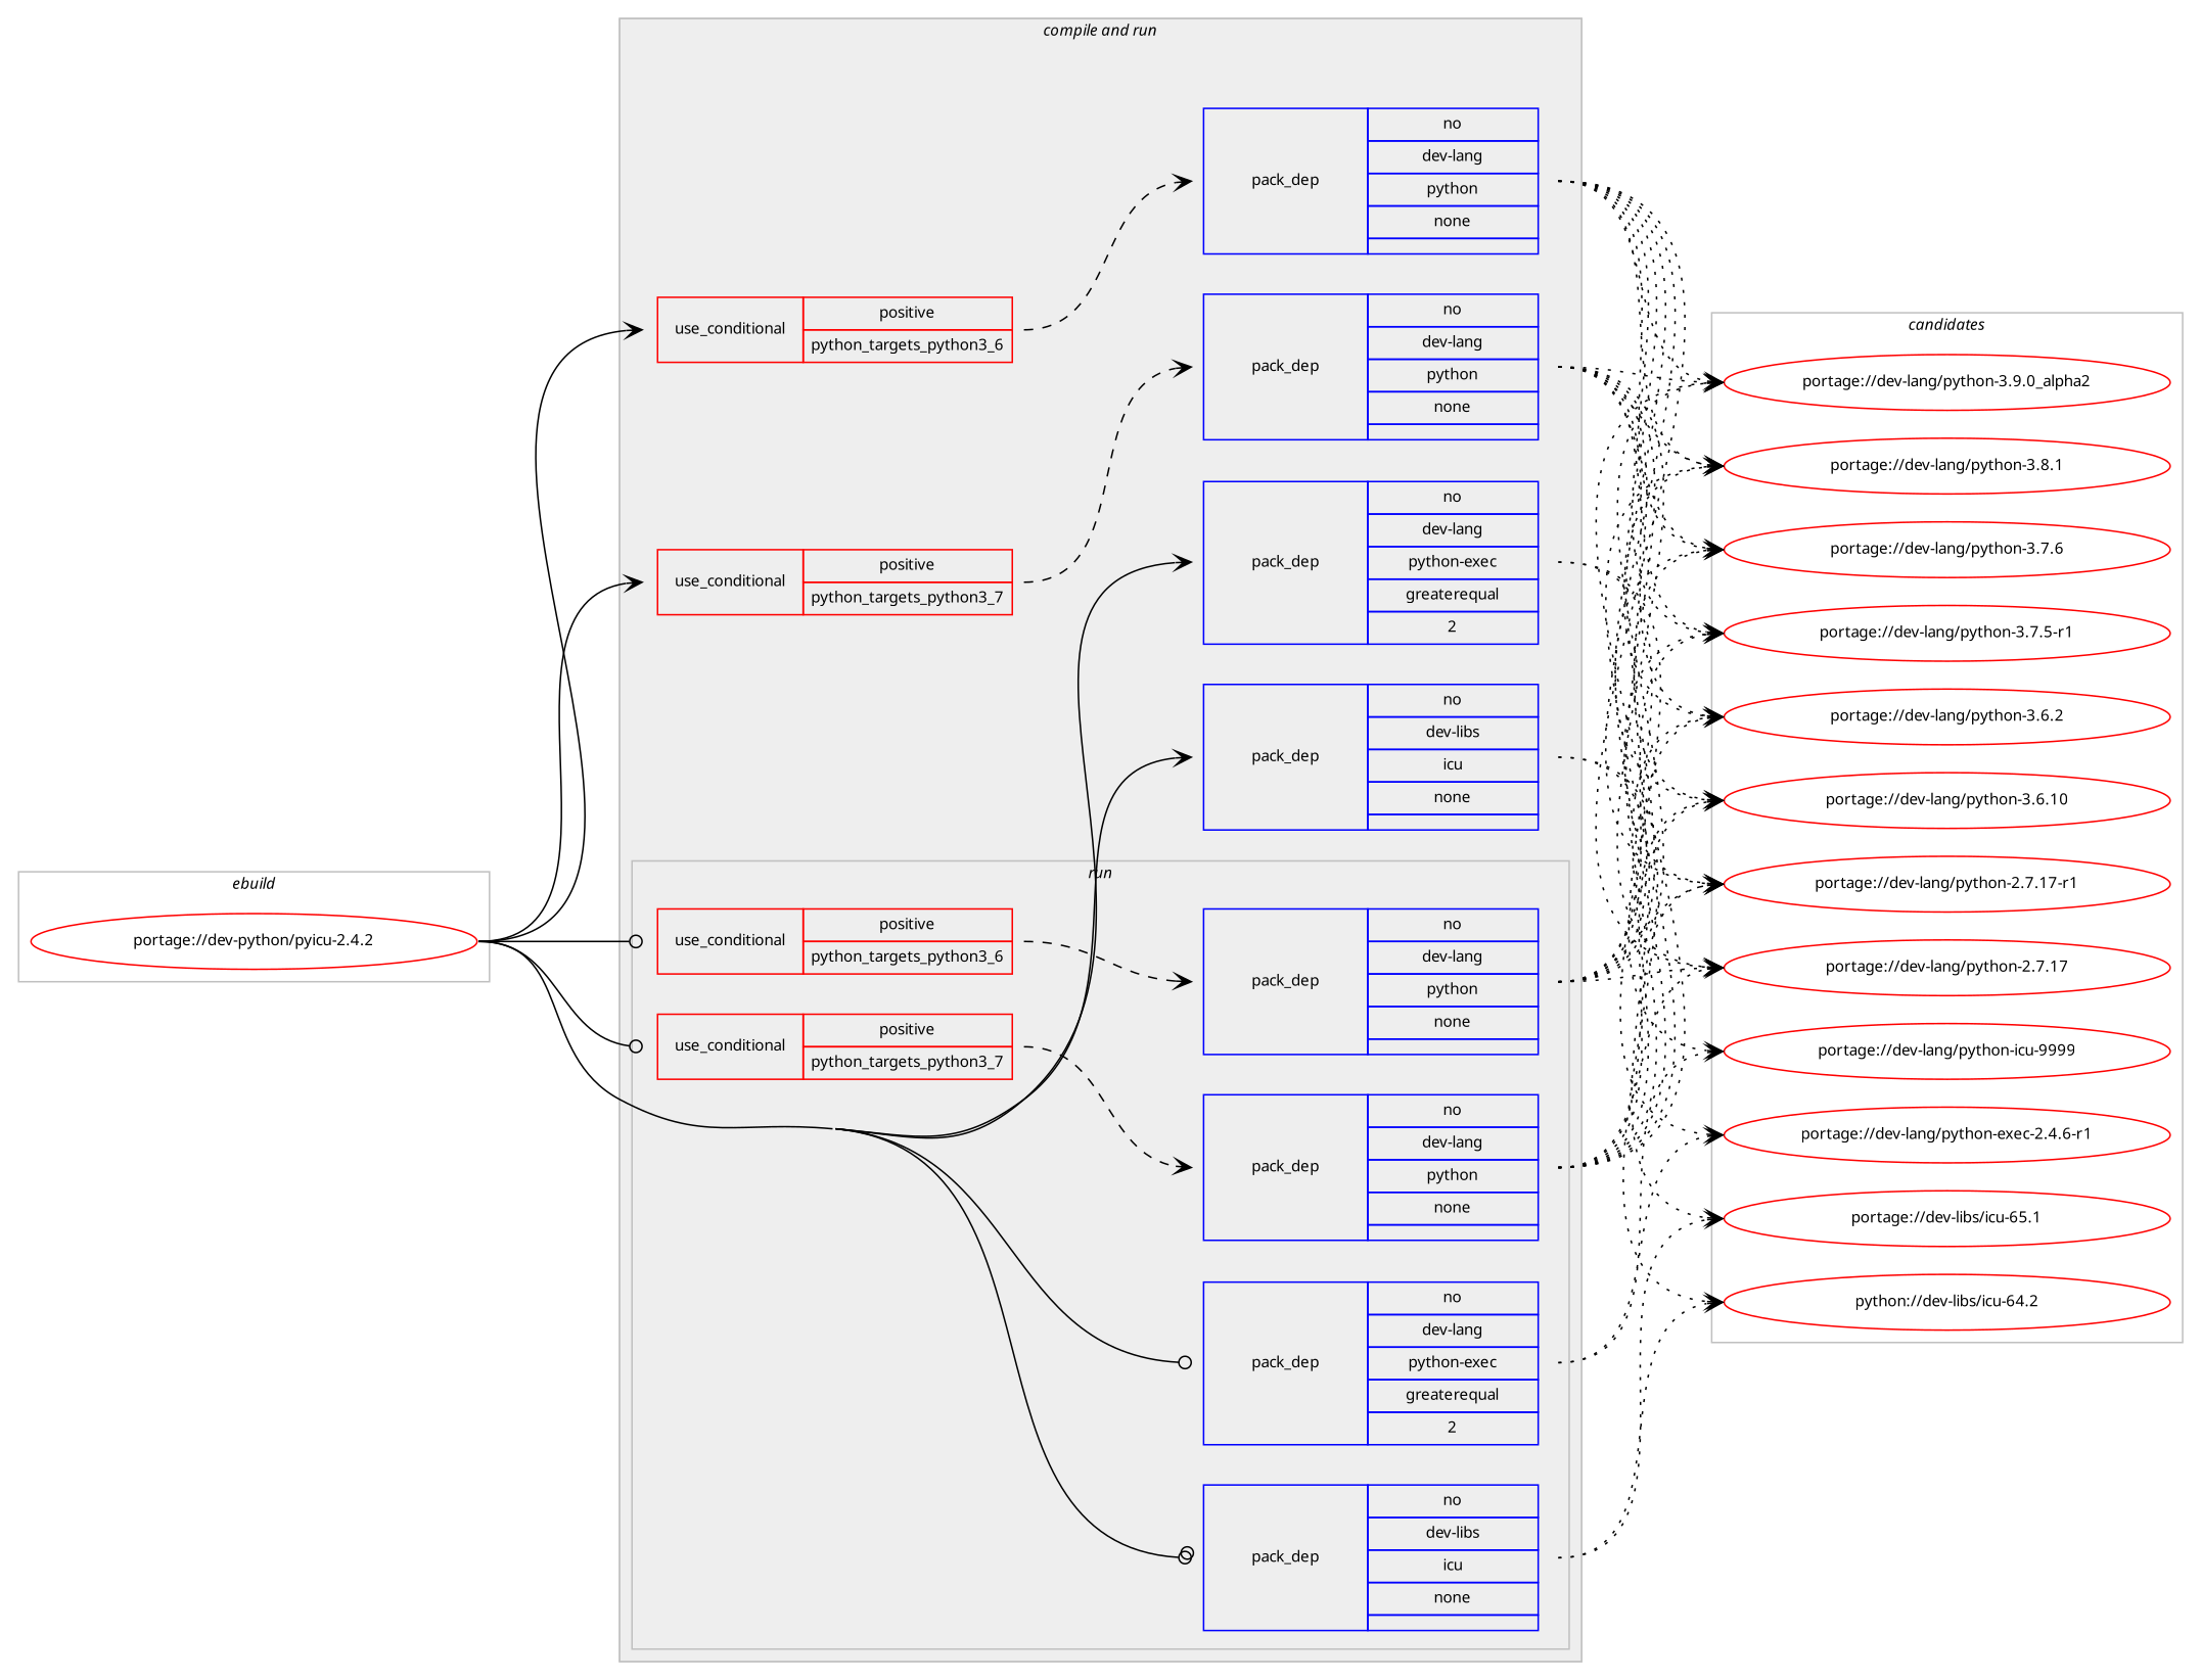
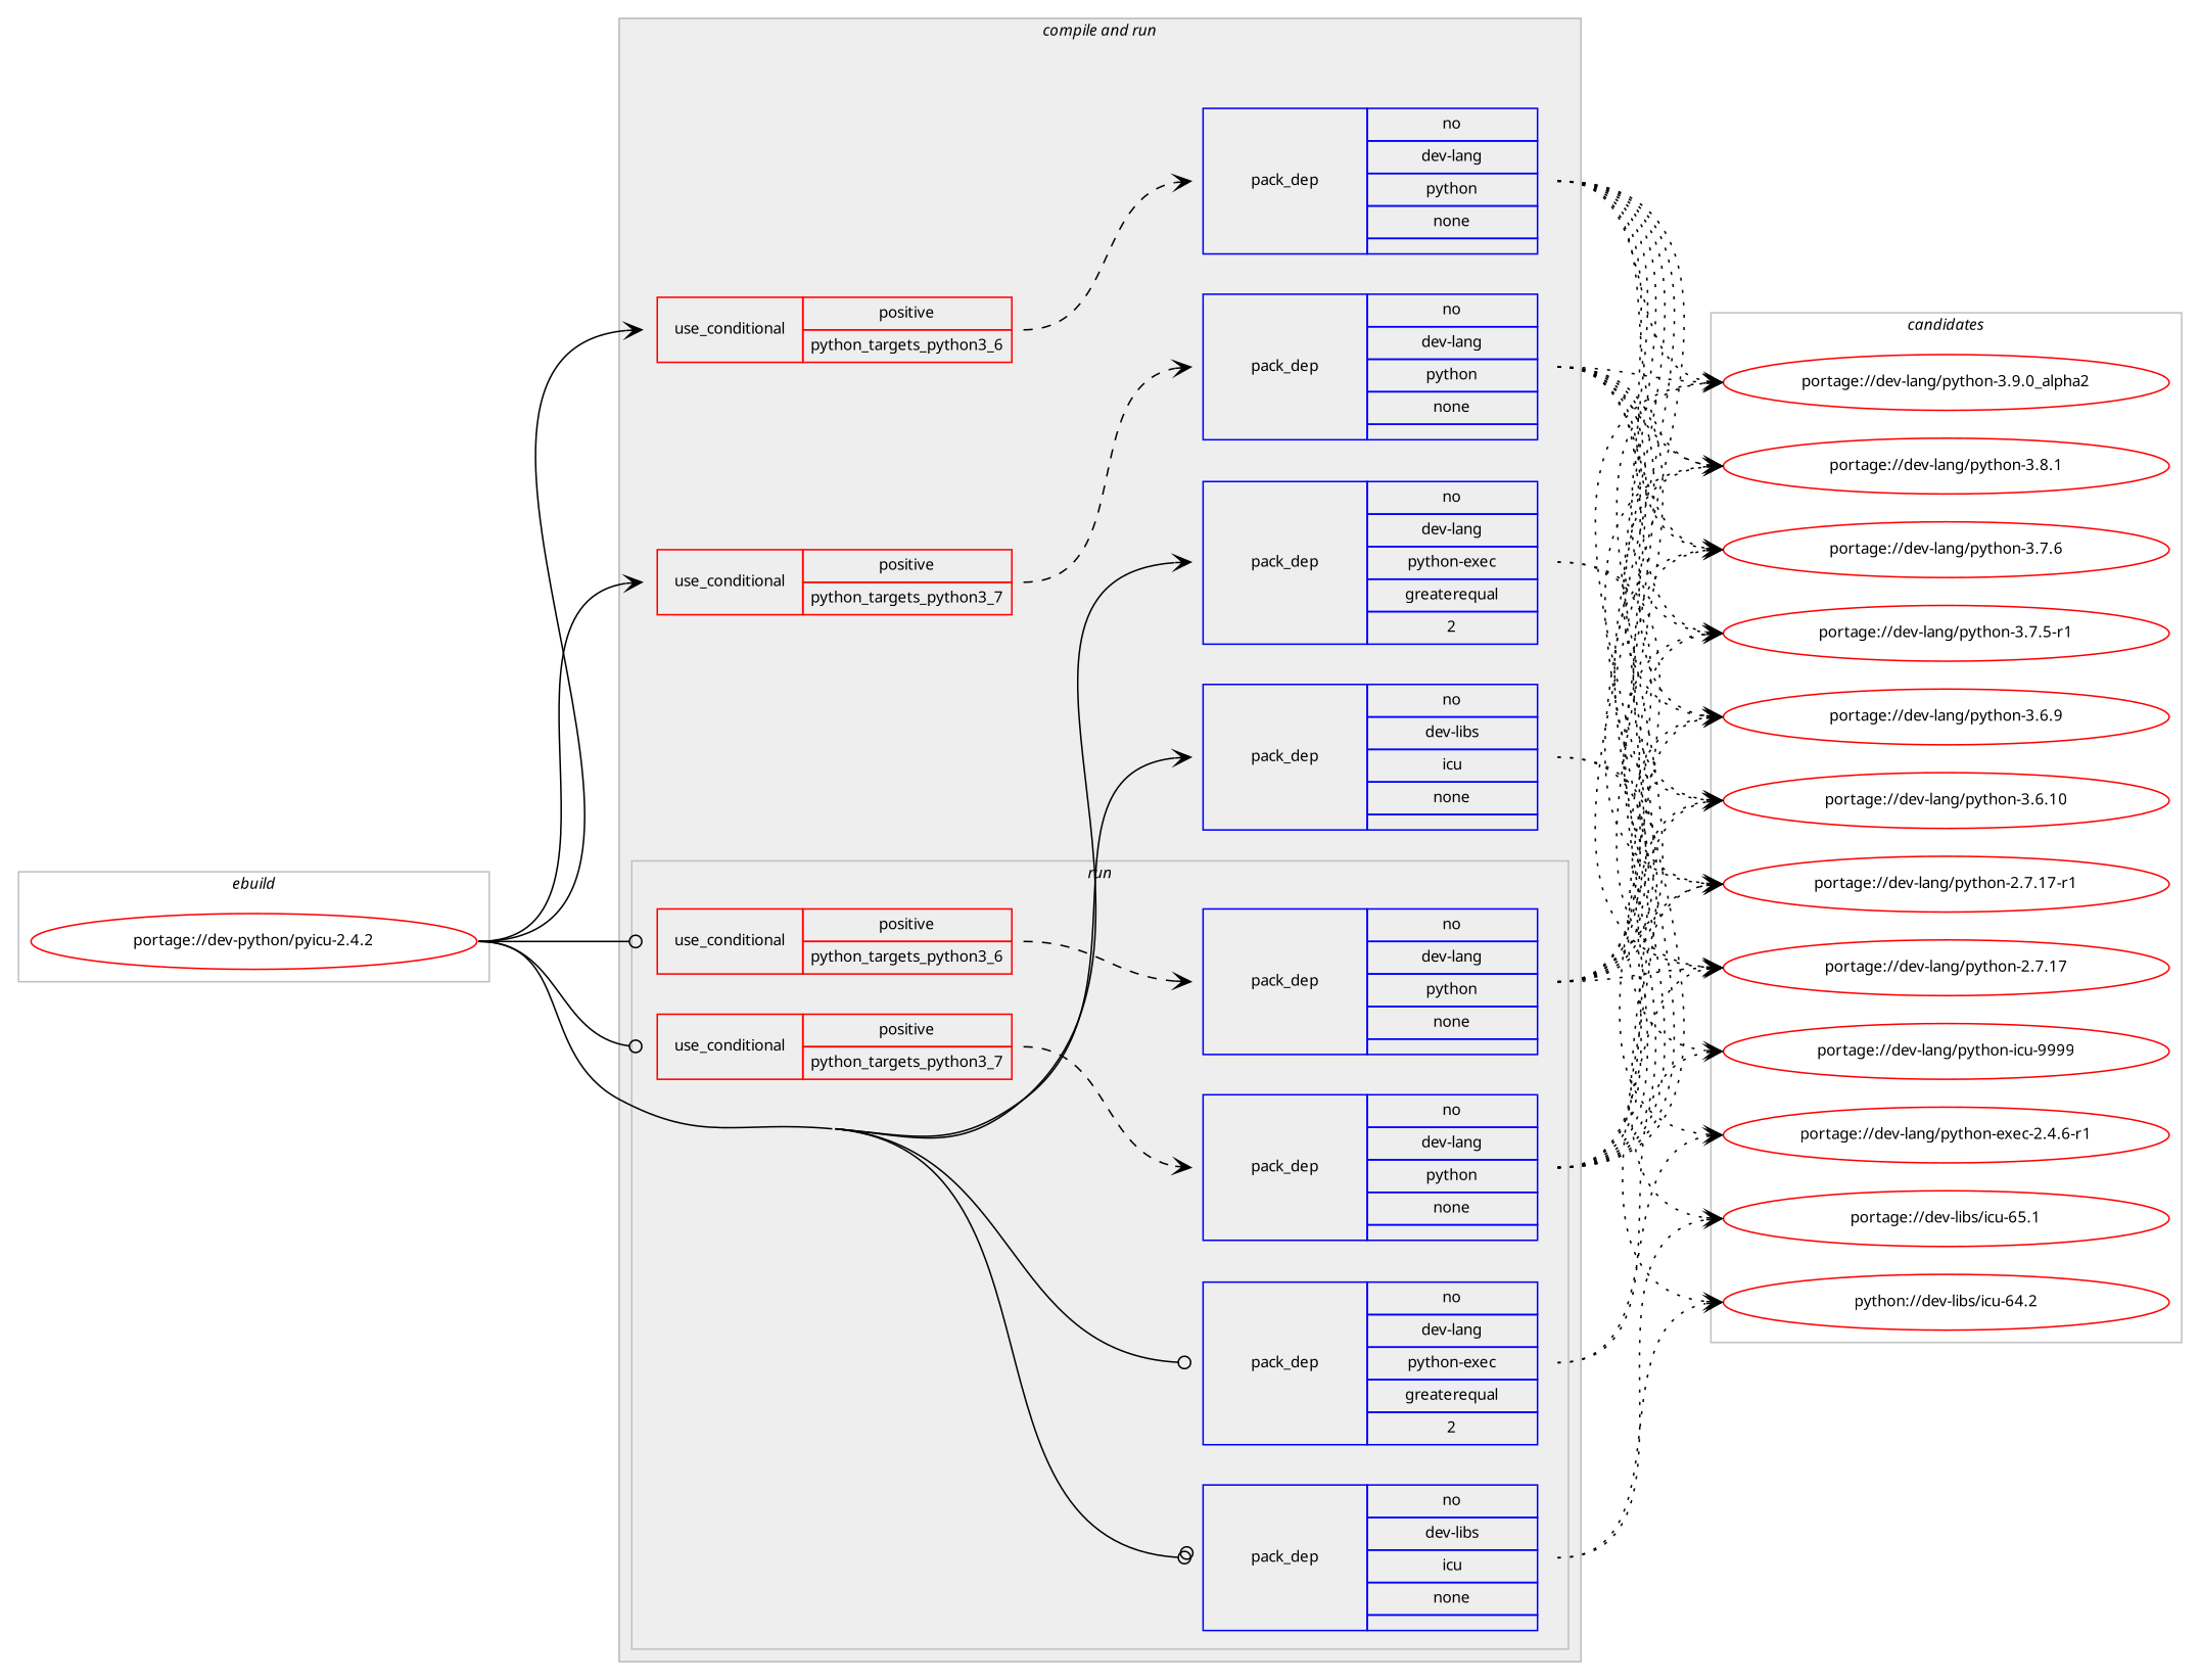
  digraph {
    compound=true
    concentrate=true
    fontname="Noto Sans"
    fontsize=10
    newrank=true
    rankdir=LR
    ranksep=1.5
    node [color=red fontname="Noto Sans" fontsize=10]
    edge [arrowhead=vee fontname="Noto Sans" headport=w style=dotted tailport=e weight=100]
    n1 [label="portage://dev-python/pyicu-2.4.2" width=4]
    n2 [color=blue label=<<TABLE BORDER="0" CELLBORDER="1" CELLSPACING="0" CELLPADDING="4" WIDTH="220"><TR><TD ROWSPAN="6" CELLPADDING="30">pack_dep</TD></TR><TR><TD WIDTH="110">no</TD></TR><TR><TD>dev-lang</TD></TR><TR><TD>python</TD></TR><TR><TD>none</TD></TR><TR><TD></TD></TR></TABLE>> shape=none]
    n3 [label=<<TABLE BORDER="0" CELLBORDER="1" CELLSPACING="0" CELLPADDING="4"><TR><TD ROWSPAN="3" CELLPADDING="10">use_conditional</TD></TR><TR><TD>positive</TD></TR><TR><TD>python_targets_python3_6</TD></TR></TABLE>> shape=none]
    n4 [color=blue label=<<TABLE BORDER="0" CELLBORDER="1" CELLSPACING="0" CELLPADDING="4" WIDTH="220"><TR><TD ROWSPAN="6" CELLPADDING="30">pack_dep</TD></TR><TR><TD WIDTH="110">no</TD></TR><TR><TD>dev-lang</TD></TR><TR><TD>python</TD></TR><TR><TD>none</TD></TR><TR><TD></TD></TR></TABLE>> shape=none]
    n5 [label=<<TABLE BORDER="0" CELLBORDER="1" CELLSPACING="0" CELLPADDING="4"><TR><TD ROWSPAN="3" CELLPADDING="10">use_conditional</TD></TR><TR><TD>positive</TD></TR><TR><TD>python_targets_python3_7</TD></TR></TABLE>> shape=none]
    n6 [color=blue label=<<TABLE BORDER="0" CELLBORDER="1" CELLSPACING="0" CELLPADDING="4" WIDTH="220"><TR><TD ROWSPAN="6" CELLPADDING="30">pack_dep</TD></TR><TR><TD WIDTH="110">no</TD></TR><TR><TD>dev-lang</TD></TR><TR><TD>python-exec</TD></TR><TR><TD>greaterequal</TD></TR><TR><TD>2</TD></TR></TABLE>> shape=none]
    n7 [color=blue label=<<TABLE BORDER="0" CELLBORDER="1" CELLSPACING="0" CELLPADDING="4" WIDTH="220"><TR><TD ROWSPAN="6" CELLPADDING="30">pack_dep</TD></TR><TR><TD WIDTH="110">no</TD></TR><TR><TD>dev-libs</TD></TR><TR><TD>icu</TD></TR><TR><TD>none</TD></TR><TR><TD></TD></TR></TABLE>> shape=none]
    n8 [color=blue label=<<TABLE BORDER="0" CELLBORDER="1" CELLSPACING="0" CELLPADDING="4" WIDTH="220"><TR><TD ROWSPAN="6" CELLPADDING="30">pack_dep</TD></TR><TR><TD WIDTH="110">no</TD></TR><TR><TD>dev-lang</TD></TR><TR><TD>python</TD></TR><TR><TD>none</TD></TR><TR><TD></TD></TR></TABLE>> shape=none]
    n9 [label=<<TABLE BORDER="0" CELLBORDER="1" CELLSPACING="0" CELLPADDING="4"><TR><TD ROWSPAN="3" CELLPADDING="10">use_conditional</TD></TR><TR><TD>positive</TD></TR><TR><TD>python_targets_python3_6</TD></TR></TABLE>> shape=none]
    n10 [color=blue label=<<TABLE BORDER="0" CELLBORDER="1" CELLSPACING="0" CELLPADDING="4" WIDTH="220"><TR><TD ROWSPAN="6" CELLPADDING="30">pack_dep</TD></TR><TR><TD WIDTH="110">no</TD></TR><TR><TD>dev-lang</TD></TR><TR><TD>python</TD></TR><TR><TD>none</TD></TR><TR><TD></TD></TR></TABLE>> shape=none]
    n11 [label=<<TABLE BORDER="0" CELLBORDER="1" CELLSPACING="0" CELLPADDING="4"><TR><TD ROWSPAN="3" CELLPADDING="10">use_conditional</TD></TR><TR><TD>positive</TD></TR><TR><TD>python_targets_python3_7</TD></TR></TABLE>> shape=none]
    n12 [color=blue label=<<TABLE BORDER="0" CELLBORDER="1" CELLSPACING="0" CELLPADDING="4" WIDTH="220"><TR><TD ROWSPAN="6" CELLPADDING="30">pack_dep</TD></TR><TR><TD WIDTH="110">no</TD></TR><TR><TD>dev-lang</TD></TR><TR><TD>python-exec</TD></TR><TR><TD>greaterequal</TD></TR><TR><TD>2</TD></TR></TABLE>> shape=none]
    n13 [color=blue label=<<TABLE BORDER="0" CELLBORDER="1" CELLSPACING="0" CELLPADDING="4" WIDTH="220"><TR><TD ROWSPAN="6" CELLPADDING="30">pack_dep</TD></TR><TR><TD WIDTH="110">no</TD></TR><TR><TD>dev-libs</TD></TR><TR><TD>icu</TD></TR><TR><TD>none</TD></TR><TR><TD></TD></TR></TABLE>> shape=none]
    n14 [label="portage://dev-lang/python-3.9.0_alpha2" width=4]
    n15 [label="portage://dev-lang/python-3.8.1" width=4]
    n16 [label="portage://dev-lang/python-3.7.6" width=4]
    n17 [label="portage://dev-lang/python-3.7.5-r1" width=4]
-   n18 [label="portage://dev-lang/python-3.6.2" width=4]
+   n18 [label="portage://dev-lang/python-3.6.9" width=4]
    n19 [label="portage://dev-lang/python-3.6.10" width=4]
    n20 [label="portage://dev-lang/python-2.7.17-r1" width=4]
    n21 [label="portage://dev-lang/python-2.7.17" width=4]
    n22 [label="portage://dev-lang/python-icu-9999" width=4]
    n23 [label="portage://dev-lang/python-exec-2.4.6-r1" width=4]
    n24 [label="portage://dev-libs/icu-65.1" width=4]
    n25 [label="python://dev-libs/icu-64.2" width=4]
    subgraph cluster_1 {
      color=gray
      label=<<i>ebuild</i>>
      rank=same
      n1
    }
    subgraph cluster_2 {
      color=gray
      label=<<i>dependencies</i>>
      subgraph cluster_3 {
        color=gray
        fillcolor="#eeeeee"
        label=<<i>compile</i>>
        style=filled
        subgraph sub_4 {
          color=gray
          fillcolor="#eeeeee"
          label=<<i>compile</i>>
          style=filled
          n3
          subgraph sub_5 {
            color=gray
            fillcolor="#eeeeee"
            label=<<i>compile</i>>
            style=filled
            n2
          }
        }
        subgraph sub_6 {
          color=gray
          fillcolor="#eeeeee"
          label=<<i>compile</i>>
          style=filled
          n5
          subgraph sub_7 {
            color=gray
            fillcolor="#eeeeee"
            label=<<i>compile</i>>
            style=filled
            n4
          }
        }
        subgraph sub_8 {
          color=gray
          fillcolor="#eeeeee"
          label=<<i>compile</i>>
          style=filled
          n6
        }
        subgraph sub_9 {
          color=gray
          fillcolor="#eeeeee"
          label=<<i>compile</i>>
          style=filled
          n7
        }
      }
      subgraph cluster_10 {
        color=gray
        fillcolor="#eeeeee"
        label=<<i>compile and run</i>>
        style=filled
      }
      subgraph cluster_11 {
        color=gray
        fillcolor="#eeeeee"
        label=<<i>run</i>>
        style=filled
        subgraph sub_12 {
          color=gray
          fillcolor="#eeeeee"
          label=<<i>run</i>>
          style=filled
          n9
          subgraph sub_13 {
            color=gray
            fillcolor="#eeeeee"
            label=<<i>run</i>>
            style=filled
            n8
          }
        }
        subgraph sub_14 {
          color=gray
          fillcolor="#eeeeee"
          label=<<i>run</i>>
          style=filled
          n11
          subgraph sub_15 {
            color=gray
            fillcolor="#eeeeee"
            label=<<i>run</i>>
            style=filled
            n10
          }
        }
        subgraph sub_16 {
          color=gray
          fillcolor="#eeeeee"
          label=<<i>run</i>>
          style=filled
          n12
        }
        subgraph sub_17 {
          color=gray
          fillcolor="#eeeeee"
          label=<<i>run</i>>
          style=filled
          n13
        }
      }
    }
    subgraph cluster_18 {
      color=gray
      label=<<i>candidates</i>>
      rank=same
      subgraph sub_19 {
        color=black
        label=<<i>candidates</i>>
        nodesep=1
        rank=same
        n14
        n15
        n16
        n17
        n18
        n19
        n20
        n21
      }
      subgraph sub_20 {
        color=black
        label=<<i>candidates</i>>
        nodesep=1
        rank=same
        n14
        n15
        n16
        n17
        n18
        n19
        n20
        n21
      }
      subgraph sub_21 {
        color=black
        label=<<i>candidates</i>>
        nodesep=1
        rank=same
        n22
        n23
      }
      subgraph sub_22 {
        color=black
        label=<<i>candidates</i>>
        nodesep=1
        rank=same
        n24
        n25
      }
      subgraph sub_23 {
        color=black
        label=<<i>candidates</i>>
        nodesep=1
        rank=same
        n14
        n15
        n16
        n17
        n18
        n19
        n20
        n21
      }
      subgraph sub_24 {
        color=black
        label=<<i>candidates</i>>
        nodesep=1
        rank=same
        n14
        n15
        n16
        n17
        n18
        n19
        n20
        n21
      }
      subgraph sub_25 {
        color=black
        label=<<i>candidates</i>>
        nodesep=1
        rank=same
        n22
        n23
      }
      subgraph sub_26 {
        color=black
        label=<<i>candidates</i>>
        nodesep=1
        rank=same
        n24
        n25
      }
    }
    n1 -> n3 [style=solid weight=20]
    n1 -> n5 [style=solid weight=20]
    n1 -> n6 [style=solid weight=20]
    n1 -> n7 [style=solid weight=20]
    n1 -> n9 [arrowhead=odot style=solid weight=20]
    n1 -> n11 [arrowhead=odot style=solid weight=20]
    n1 -> n12 [arrowhead=odot style=solid weight=20]
    n1 -> n13 [arrowhead=odot style=solid weight=20]
    n2 -> n14
    n2 -> n15
    n2 -> n16
    n2 -> n17
    n2 -> n18
    n2 -> n19
    n2 -> n20
    n2 -> n21
    n3 -> n2 [style=dashed weight=20]
    n4 -> n14
    n4 -> n15
    n4 -> n16
    n4 -> n17
    n4 -> n18
    n4 -> n19
    n4 -> n20
    n4 -> n21
    n5 -> n4 [style=dashed weight=20]
    n6 -> n22
    n6 -> n23
    n7 -> n24
    n7 -> n25
    n8 -> n14
    n8 -> n15
    n8 -> n16
    n8 -> n17
    n8 -> n18
    n8 -> n19
    n8 -> n20
    n8 -> n21
    n9 -> n8 [style=dashed weight=20]
    n10 -> n14
    n10 -> n15
    n10 -> n16
    n10 -> n17
    n10 -> n18
    n10 -> n19
    n10 -> n20
    n10 -> n21
    n11 -> n10 [style=dashed weight=20]
    n12 -> n22
    n12 -> n23
    n13 -> n24
    n13 -> n25
  }
